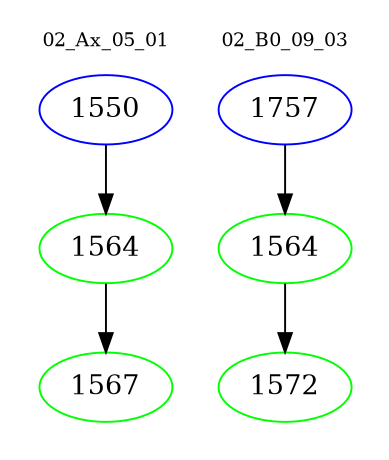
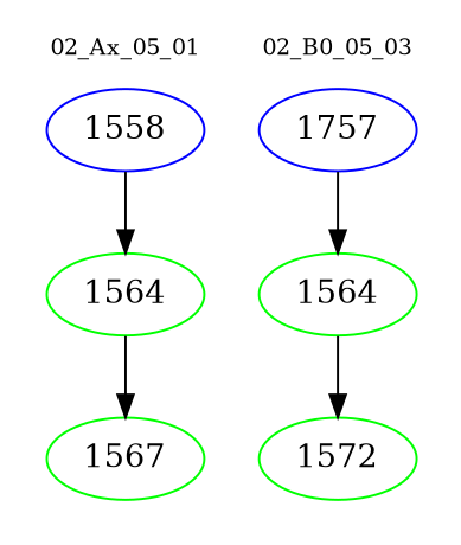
  digraph {
    node [color=green]
    edge [color=black]
-   n1 [color=blue label=1550]
+   n1 [color=blue label=1558]
    n2 [label=1564]
    n3 [label=1567]
    n4 [color=blue label=1757]
    n5 [label=1564]
    n6 [label=1572]
    subgraph cluster_1 {
      color=white
      fontsize=10
      label="02_Ax_05_01"
      n1
      n2
      n3
    }
    subgraph cluster_2 {
      color=white
      fontsize=10
-     label="02_B0_09_03"
+     label="02_B0_05_03"
      n4
      n5
      n6
    }
    n1 -> n2
    n2 -> n3
    n4 -> n5
    n5 -> n6
  }
